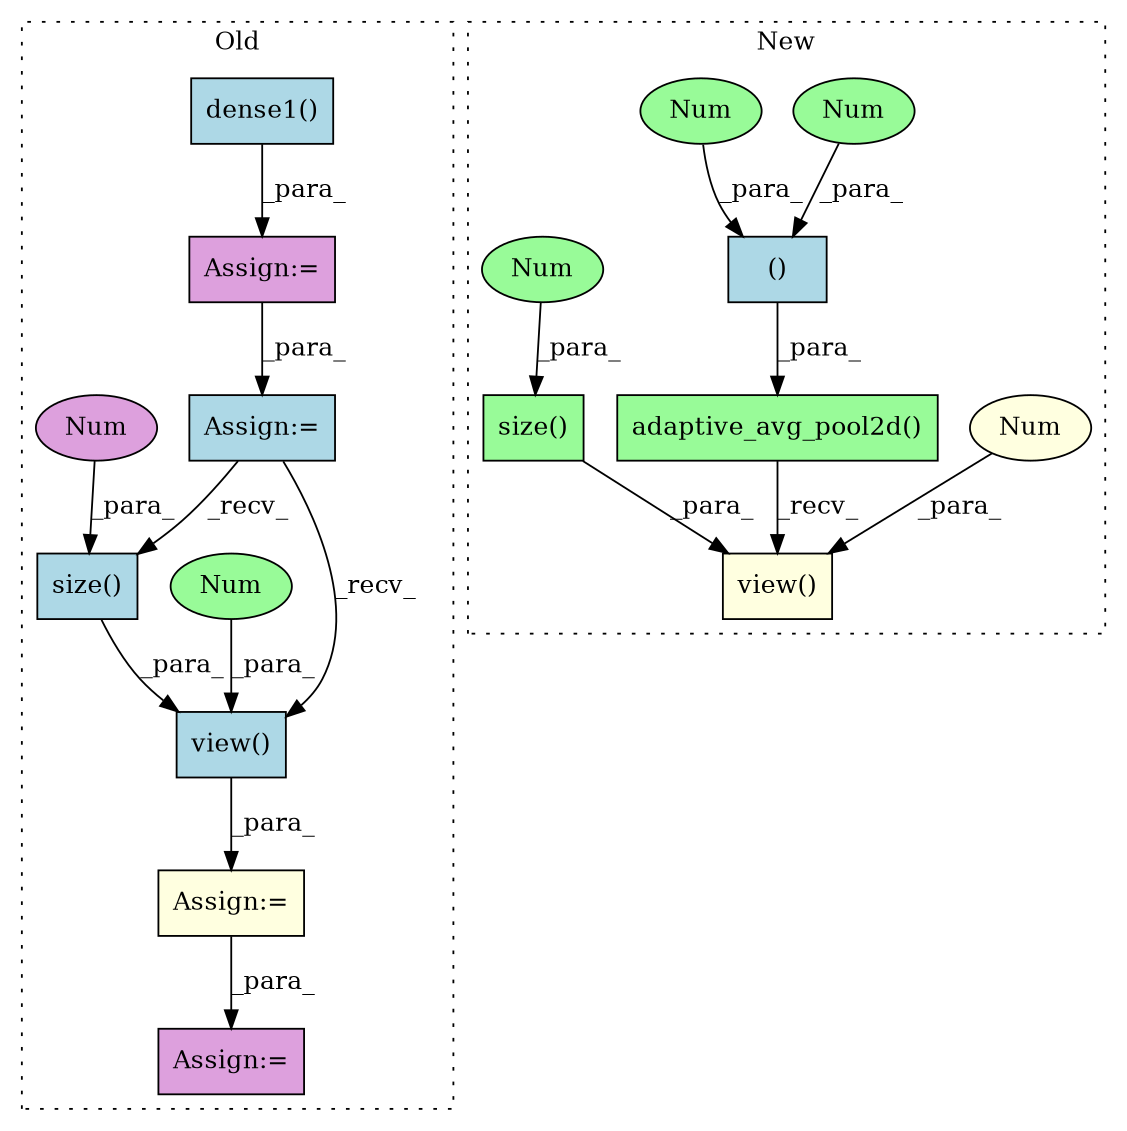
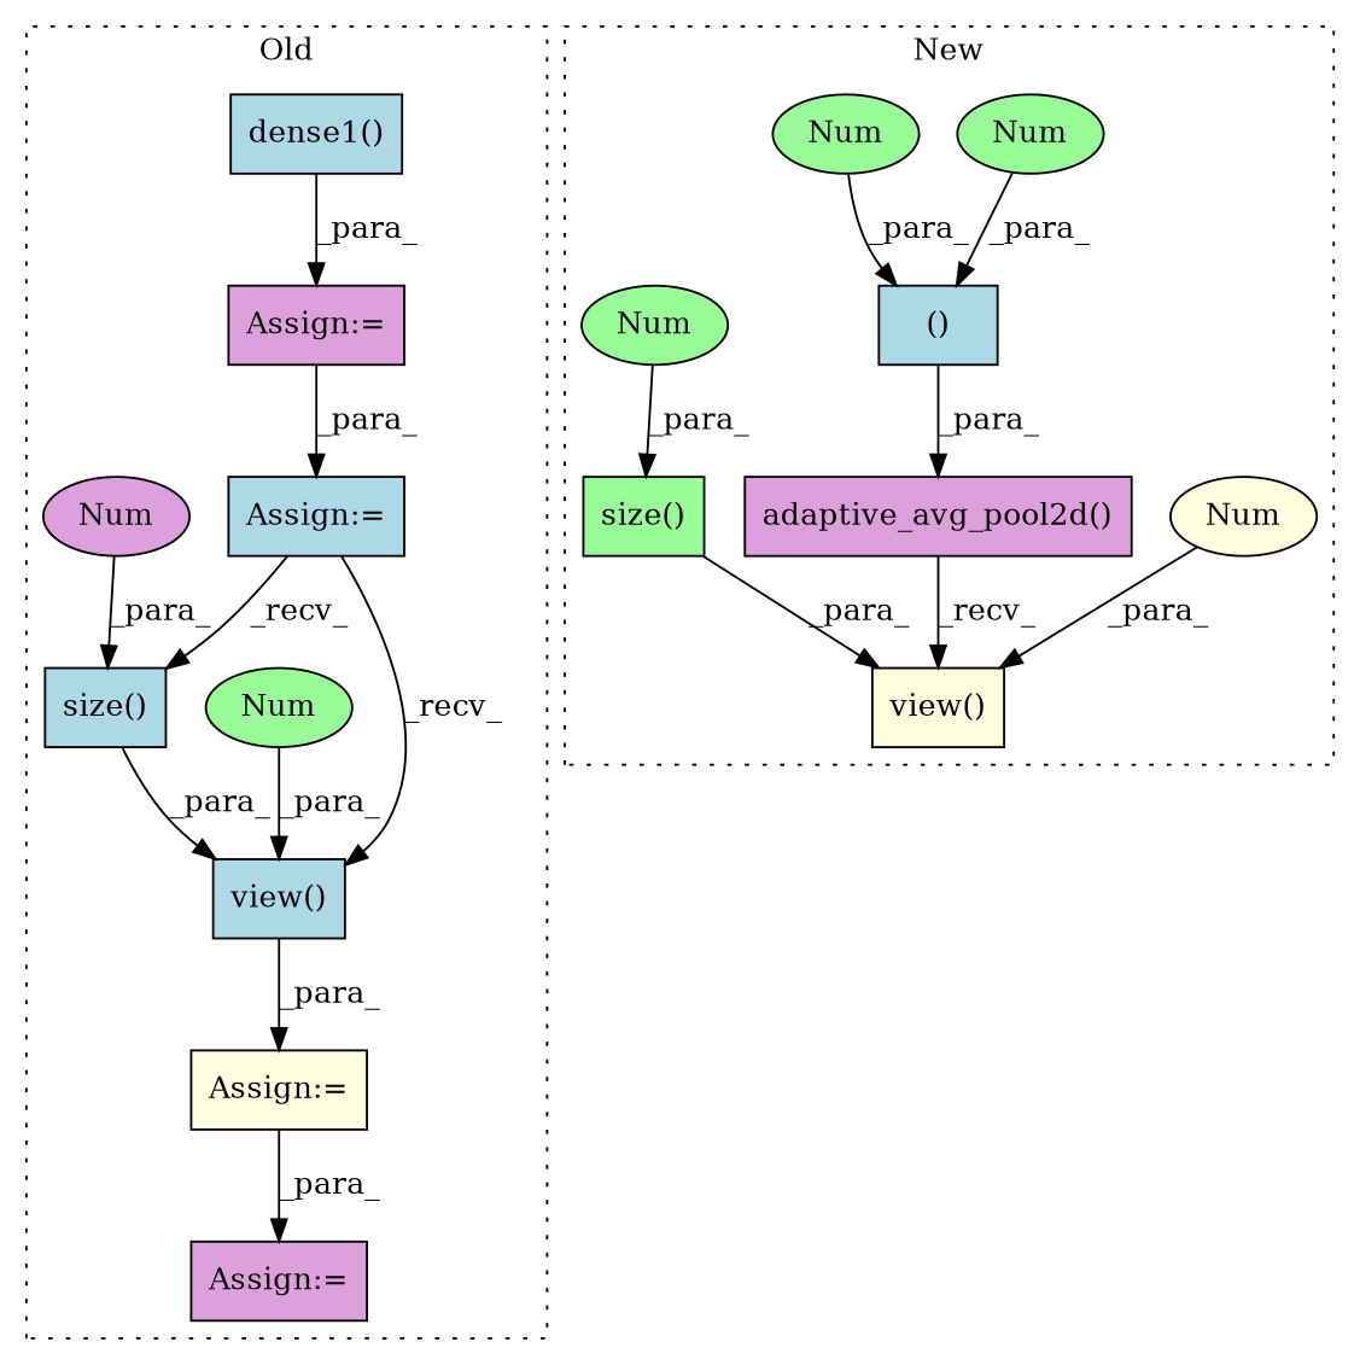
  digraph {
    node [a=75 l=3 shape=box style=filled fillcolor=lightblue]
    n1 [l="12,1" label="dense1()" s="2826,2839"]
    n2 [a=68 label="Assign:=" s=2958]
    n3 [l="7,1" label="view()" s="3015,3035"]
    n4 [a=76 l=2 label=Num s=3033 shape=ellipse fillcolor=palegreen]
    n5 [a=68 label="Assign:=" s=3012 fillcolor=lightyellow]
    n6 [a=68 label="Assign:=" s=2931 fillcolor=plum]
    n7 [l="7,1" label="size()" s="3022,3030"]
    n8 [a=76 l=1 label=Num s=3029 shape=ellipse fillcolor=plum]
    n9 [a=68 label="Assign:=" s=3046 fillcolor=plum]
    n10 [l="40,1" label="view()" s="5304,5364" fillcolor=lightyellow]
    n11 [a=54 label="()" s=5333]
    n12 [a=76 l=1 label=Num s=5332 shape=ellipse fillcolor=palegreen]
    n13 [a=76 l=2 label=Num s=5362 shape=ellipse fillcolor=lightyellow]
    n14 [a=76 l=1 label=Num s=5335 shape=ellipse fillcolor=palegreen]
-   n15 [l="22,1" label="adaptive_avg_pool2d()" s="5304,5337" fillcolor=palegreen]
+   n15 [l="22,1" label="adaptive_avg_pool2d()" s="5304,5337" fillcolor=plum]
    n16 [l="14,1" label="size()" s="5344,5359" fillcolor=palegreen]
    n17 [a=76 l=1 label=Num s=5358 shape=ellipse fillcolor=palegreen]
    subgraph cluster_1 {
      label=Old
      style=dotted
      n1
      n2
      n3
      n4
      n5
      n6
      n7
      n8
      n9
    }
    subgraph cluster_2 {
      label=New
      style=dotted
      n10
      n11
      n12
      n13
      n14
      n15
      n16
      n17
    }
    n1 -> n6 [label=_para_]
    n2 -> n3 [label=_recv_]
    n2 -> n7 [label=_recv_]
    n3 -> n5 [label=_para_]
    n4 -> n3 [label=_para_]
    n5 -> n9 [label=_para_]
    n6 -> n2 [label=_para_]
    n7 -> n3 [label=_para_]
    n8 -> n7 [label=_para_]
    n11 -> n15 [label=_para_]
    n12 -> n11 [label=_para_]
    n13 -> n10 [label=_para_]
    n14 -> n11 [label=_para_]
    n15 -> n10 [label=_recv_]
    n16 -> n10 [label=_para_]
    n17 -> n16 [label=_para_]
  }
